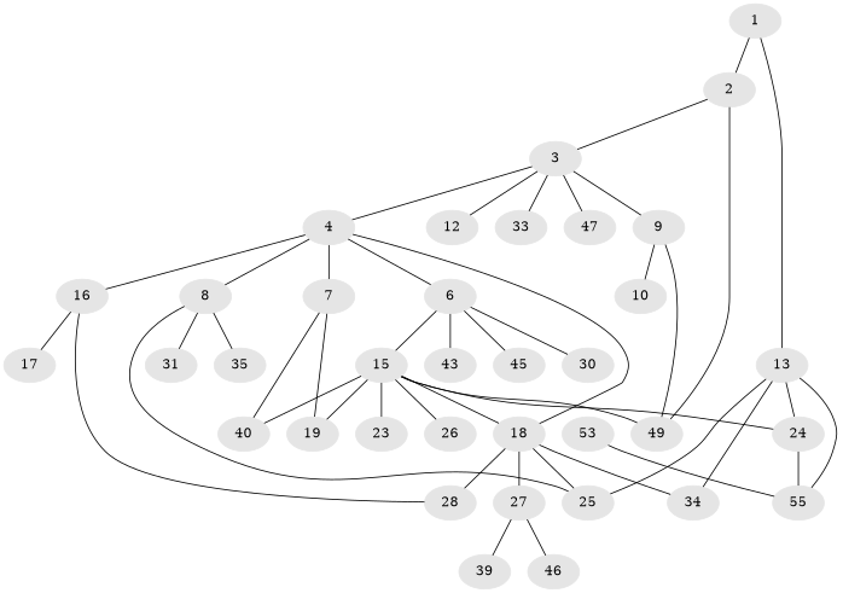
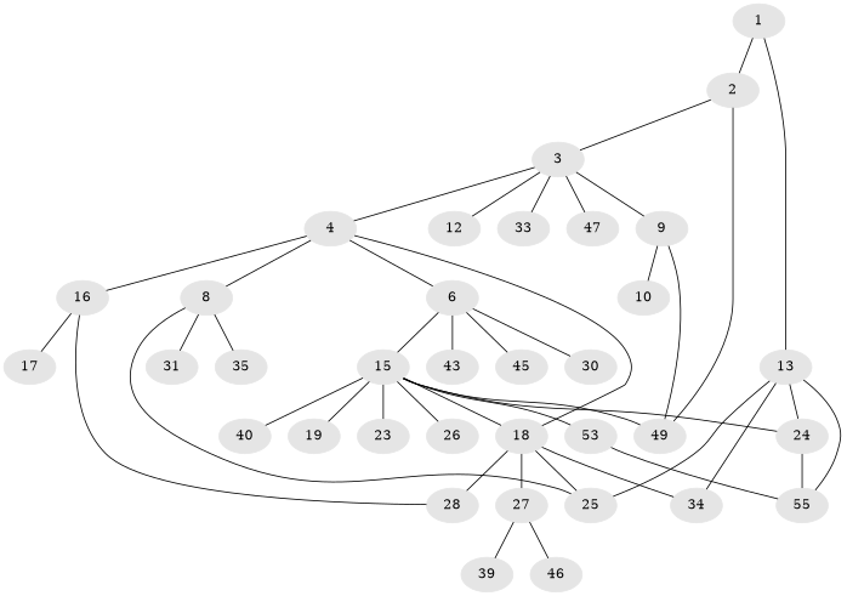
  graph {
    node [color=gray90 style=filled]
    1
    2
    13 [super="+22"]
    3 [super="+14"]
    49 [super="+54"]
    25
    24 [super="+41"]
    34 [super="+42"]
    55 [super="+57"]
    4 [super="+8"]
    9 [super="+56"]
    12
    33
    47
    n15 [label=8 super="+29"]
    6 [super="+11"]
-   7 [super="+48"]
    16 [super="+38"]
    18 [super="+37"]
    10 [super="+58"]
    31
    35
    15 [super="+20"]
    30
    43
    45
    19 [super="+26"]
    40
    17
    28 [super="+44"]
    27 [super="+32"]
    53
    23 [super="+50"]
    n34 [label=26]
    39 [super="+51"]
    46
    1 -- 2
    1 -- 13
    2 -- 3
    2 -- 49
    13 -- 25
    13 -- 24
    13 -- 34
    13 -- 55
    3 -- 4
    3 -- 9
    3 -- 12
    3 -- 33
    3 -- 47
    24 -- 55
    4 -- n15
    4 -- 6
-   4 -- 7 [weight=2]
    4 -- 16
    4 -- 18
    9 -- 49
    9 -- 10
    n15 -- 25
    n15 -- 31
    n15 -- 35
    6 -- 15
    6 -- 30
    6 -- 43
    6 -- 45
-   7 -- 19
-   7 -- 40
    16 -- 17
    16 -- 28
    18 -- 25
    18 -- 34
    18 -- 28 [weight=2]
    18 -- 27
    15 -- 49
    15 -- 24
    15 -- 18
    15 -- 19
    15 -- 40
+   15 -- 53
    15 -- 23
    15 -- n34
    27 -- 39
    27 -- 46
    53 -- 55
  }
